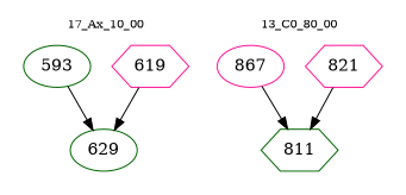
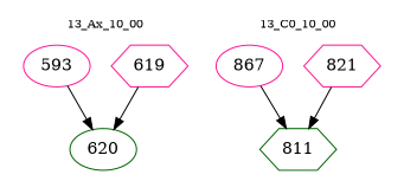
  digraph {
    node [color=deeppink shape=hexagon]
    edge [color=black]
    n1 [label=619]
-   n2 [color=darkgreen label=593 shape=ellipse]
-   n3 [color=darkgreen label=629 shape=ellipse]
+   n2 [label=593 shape=ellipse]
+   n3 [color=darkgreen label=620 shape=ellipse]
    n4 [label=821]
    n5 [color=darkgreen label=811]
    n6 [label=867 shape=ellipse]
    subgraph cluster_1 {
      color=white
      fontsize=10
-     label="17_Ax_10_00"
+     label="13_Ax_10_00"
      n1
      n2
      n3
    }
    subgraph cluster_2 {
      color=white
      fontsize=10
-     label="13_C0_80_00"
+     label="13_C0_10_00"
      n4
      n5
      n6
    }
    n1 -> n3
    n2 -> n3
    n4 -> n5
    n6 -> n5
  }
